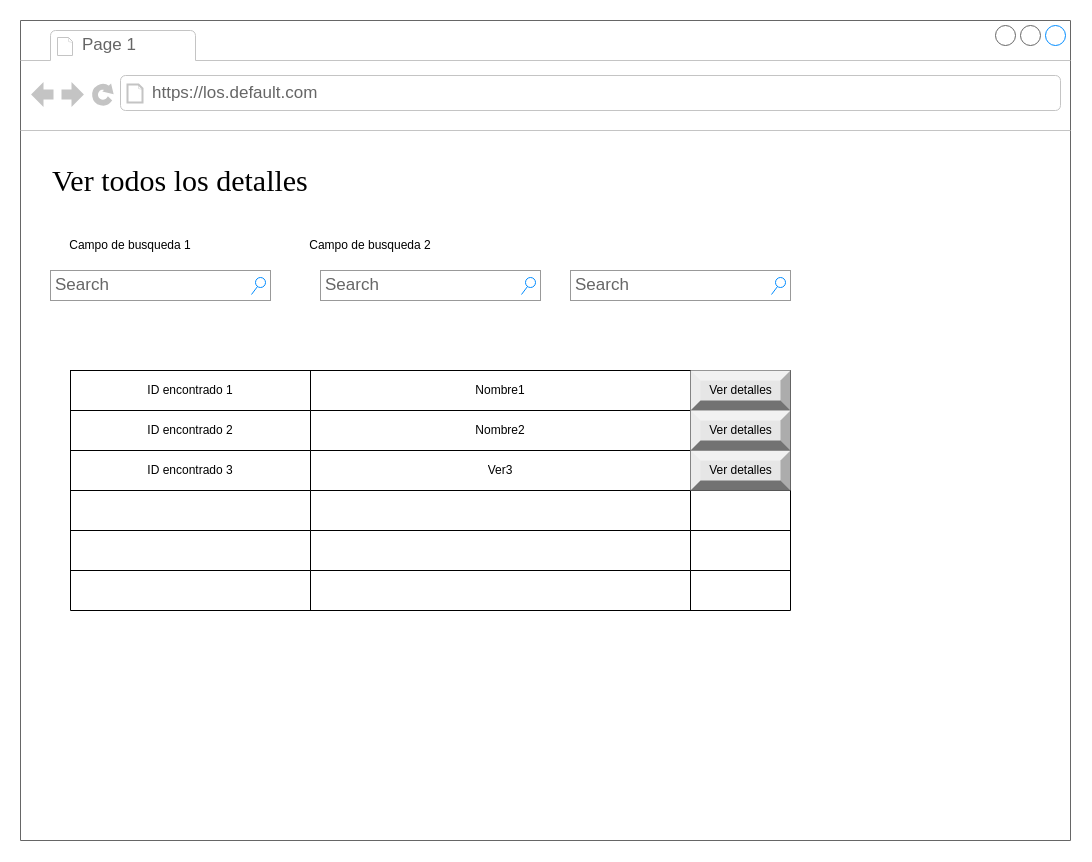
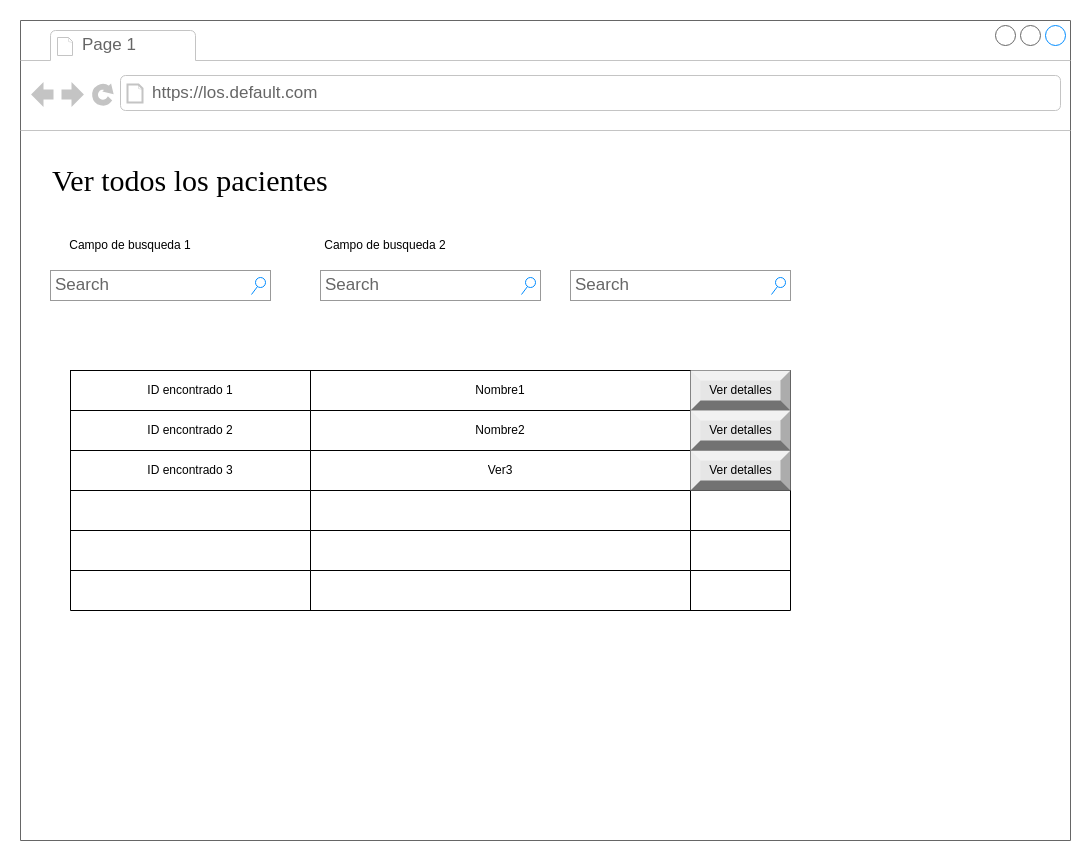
  <mxCell id="0" />
  <mxCell id="1" parent="0" />
  <mxCell id="2" value="" style="strokeWidth=1;shadow=0;dashed=0;align=center;html=1;shape=mxgraph.mockup.containers.browserWindow;rSize=0;strokeColor=#666666;mainText=,;recursiveResize=0;rounded=0;labelBackgroundColor=none;fontFamily=Verdana;fontSize=12" parent="1" vertex="1"><mxGeometry x="20" y="20" width="1050" height="820" as="geometry" /></mxCell>
  <mxCell id="3" value="Page 1" style="strokeWidth=1;shadow=0;dashed=0;align=center;html=1;shape=mxgraph.mockup.containers.anchor;fontSize=17;fontColor=#666666;align=left;" parent="2" vertex="1"><mxGeometry x="60" y="12" width="110" height="26" as="geometry" /></mxCell>
  <mxCell id="4" value="https://los.default.com" style="strokeWidth=1;shadow=0;dashed=0;align=center;html=1;shape=mxgraph.mockup.containers.anchor;rSize=0;fontSize=17;fontColor=#666666;align=left;" parent="2" vertex="1"><mxGeometry x="130" y="60" width="250" height="26" as="geometry" /></mxCell>
- <mxCell id="5" value="Ver todos los detalles" style="text;html=1;points=[];align=left;verticalAlign=top;spacingTop=-4;fontSize=30;fontFamily=Verdana" parent="2" vertex="1"><mxGeometry x="30" y="140" width="340" height="50" as="geometry" /></mxCell>
+ <mxCell id="5" value="Ver todos los pacientes" style="text;html=1;points=[];align=left;verticalAlign=top;spacingTop=-4;fontSize=30;fontFamily=Verdana" parent="2" vertex="1"><mxGeometry x="30" y="140" width="340" height="50" as="geometry" /></mxCell>
  <mxCell id="6" value="Search" style="strokeWidth=1;shadow=0;dashed=0;align=center;html=1;shape=mxgraph.mockup.forms.searchBox;strokeColor=#999999;mainText=;strokeColor2=#008cff;fontColor=#666666;fontSize=17;align=left;spacingLeft=3;rounded=0;labelBackgroundColor=none;" parent="2" vertex="1"><mxGeometry x="30" y="250" width="220" height="30" as="geometry" /></mxCell>
  <mxCell id="7" value="Campo de busqueda 1" style="text;html=1;strokeColor=none;fillColor=none;align=center;verticalAlign=middle;whiteSpace=wrap;rounded=0;" parent="2" vertex="1"><mxGeometry x="45" y="210" width="130" height="30" as="geometry" /></mxCell>
  <mxCell id="8" value="Search" style="strokeWidth=1;shadow=0;dashed=0;align=center;html=1;shape=mxgraph.mockup.forms.searchBox;strokeColor=#999999;mainText=;strokeColor2=#008cff;fontColor=#666666;fontSize=17;align=left;spacingLeft=3;rounded=0;labelBackgroundColor=none;" parent="2" vertex="1"><mxGeometry x="300" y="250" width="220" height="30" as="geometry" /></mxCell>
  <mxCell id="9" value="Search" style="strokeWidth=1;shadow=0;dashed=0;align=center;html=1;shape=mxgraph.mockup.forms.searchBox;strokeColor=#999999;mainText=;strokeColor2=#008cff;fontColor=#666666;fontSize=17;align=left;spacingLeft=3;rounded=0;labelBackgroundColor=none;" parent="2" vertex="1"><mxGeometry x="550" y="250" width="220" height="30" as="geometry" /></mxCell>
  <mxCell id="10" value="" style="shape=table;html=1;whiteSpace=wrap;startSize=0;container=1;collapsible=0;childLayout=tableLayout;" parent="2" vertex="1"><mxGeometry x="50" y="350" width="720" height="240" as="geometry" /></mxCell>
  <mxCell id="11" value="" style="shape=tableRow;horizontal=0;startSize=0;swimlaneHead=0;swimlaneBody=0;top=0;left=0;bottom=0;right=0;collapsible=0;dropTarget=0;fillColor=none;points=[[0,0.5],[1,0.5]];portConstraint=eastwest;" parent="10" vertex="1"><mxGeometry width="720" height="40" as="geometry" /></mxCell>
  <mxCell id="12" value="ID encontrado 1" style="shape=partialRectangle;html=1;whiteSpace=wrap;connectable=0;fillColor=none;top=0;left=0;bottom=0;right=0;overflow=hidden;" parent="11" vertex="1"><mxGeometry width="240" height="40" as="geometry"><mxRectangle width="240" height="40" as="alternateBounds" /></mxGeometry></mxCell>
  <mxCell id="13" value="Nombre1" style="shape=partialRectangle;html=1;whiteSpace=wrap;connectable=0;fillColor=none;top=0;left=0;bottom=0;right=0;overflow=hidden;" parent="11" vertex="1"><mxGeometry x="240" width="380" height="40" as="geometry"><mxRectangle width="380" height="40" as="alternateBounds" /></mxGeometry></mxCell>
  <mxCell id="14" value="" style="shape=partialRectangle;html=1;whiteSpace=wrap;connectable=0;fillColor=none;top=0;left=0;bottom=0;right=0;overflow=hidden;" parent="11" vertex="1"><mxGeometry x="620" width="100" height="40" as="geometry"><mxRectangle width="100" height="40" as="alternateBounds" /></mxGeometry></mxCell>
  <mxCell id="15" value="" style="shape=tableRow;horizontal=0;startSize=0;swimlaneHead=0;swimlaneBody=0;top=0;left=0;bottom=0;right=0;collapsible=0;dropTarget=0;fillColor=none;points=[[0,0.5],[1,0.5]];portConstraint=eastwest;" parent="10" vertex="1"><mxGeometry y="40" width="720" height="40" as="geometry" /></mxCell>
  <mxCell id="16" value="ID encontrado 2" style="shape=partialRectangle;html=1;whiteSpace=wrap;connectable=0;fillColor=none;top=0;left=0;bottom=0;right=0;overflow=hidden;" parent="15" vertex="1"><mxGeometry width="240" height="40" as="geometry"><mxRectangle width="240" height="40" as="alternateBounds" /></mxGeometry></mxCell>
  <mxCell id="17" value="Nombre2" style="shape=partialRectangle;html=1;whiteSpace=wrap;connectable=0;fillColor=none;top=0;left=0;bottom=0;right=0;overflow=hidden;" parent="15" vertex="1"><mxGeometry x="240" width="380" height="40" as="geometry"><mxRectangle width="380" height="40" as="alternateBounds" /></mxGeometry></mxCell>
  <mxCell id="18" value="" style="shape=partialRectangle;html=1;whiteSpace=wrap;connectable=0;fillColor=none;top=0;left=0;bottom=0;right=0;overflow=hidden;" parent="15" vertex="1"><mxGeometry x="620" width="100" height="40" as="geometry"><mxRectangle width="100" height="40" as="alternateBounds" /></mxGeometry></mxCell>
  <mxCell id="19" style="shape=tableRow;horizontal=0;startSize=0;swimlaneHead=0;swimlaneBody=0;top=0;left=0;bottom=0;right=0;collapsible=0;dropTarget=0;fillColor=none;points=[[0,0.5],[1,0.5]];portConstraint=eastwest;" parent="10" vertex="1"><mxGeometry y="80" width="720" height="40" as="geometry" /></mxCell>
  <mxCell id="20" value="&lt;span&gt;ID encontrado 3&lt;/span&gt;" style="shape=partialRectangle;html=1;whiteSpace=wrap;connectable=0;fillColor=none;top=0;left=0;bottom=0;right=0;overflow=hidden;" parent="19" vertex="1"><mxGeometry width="240" height="40" as="geometry"><mxRectangle width="240" height="40" as="alternateBounds" /></mxGeometry></mxCell>
  <mxCell id="21" value="Ver3" style="shape=partialRectangle;html=1;whiteSpace=wrap;connectable=0;fillColor=none;top=0;left=0;bottom=0;right=0;overflow=hidden;" parent="19" vertex="1"><mxGeometry x="240" width="380" height="40" as="geometry"><mxRectangle width="380" height="40" as="alternateBounds" /></mxGeometry></mxCell>
  <mxCell id="22" style="shape=partialRectangle;html=1;whiteSpace=wrap;connectable=0;fillColor=none;top=0;left=0;bottom=0;right=0;overflow=hidden;" parent="19" vertex="1"><mxGeometry x="620" width="100" height="40" as="geometry"><mxRectangle width="100" height="40" as="alternateBounds" /></mxGeometry></mxCell>
  <mxCell id="23" style="shape=tableRow;horizontal=0;startSize=0;swimlaneHead=0;swimlaneBody=0;top=0;left=0;bottom=0;right=0;collapsible=0;dropTarget=0;fillColor=none;points=[[0,0.5],[1,0.5]];portConstraint=eastwest;" parent="10" vertex="1"><mxGeometry y="120" width="720" height="40" as="geometry" /></mxCell>
  <mxCell id="24" style="shape=partialRectangle;html=1;whiteSpace=wrap;connectable=0;fillColor=none;top=0;left=0;bottom=0;right=0;overflow=hidden;" parent="23" vertex="1"><mxGeometry width="240" height="40" as="geometry"><mxRectangle width="240" height="40" as="alternateBounds" /></mxGeometry></mxCell>
  <mxCell id="25" style="shape=partialRectangle;html=1;whiteSpace=wrap;connectable=0;fillColor=none;top=0;left=0;bottom=0;right=0;overflow=hidden;" parent="23" vertex="1"><mxGeometry x="240" width="380" height="40" as="geometry"><mxRectangle width="380" height="40" as="alternateBounds" /></mxGeometry></mxCell>
  <mxCell id="26" style="shape=partialRectangle;html=1;whiteSpace=wrap;connectable=0;fillColor=none;top=0;left=0;bottom=0;right=0;overflow=hidden;" parent="23" vertex="1"><mxGeometry x="620" width="100" height="40" as="geometry"><mxRectangle width="100" height="40" as="alternateBounds" /></mxGeometry></mxCell>
  <mxCell id="27" style="shape=tableRow;horizontal=0;startSize=0;swimlaneHead=0;swimlaneBody=0;top=0;left=0;bottom=0;right=0;collapsible=0;dropTarget=0;fillColor=none;points=[[0,0.5],[1,0.5]];portConstraint=eastwest;" parent="10" vertex="1"><mxGeometry y="160" width="720" height="40" as="geometry" /></mxCell>
  <mxCell id="28" style="shape=partialRectangle;html=1;whiteSpace=wrap;connectable=0;fillColor=none;top=0;left=0;bottom=0;right=0;overflow=hidden;" parent="27" vertex="1"><mxGeometry width="240" height="40" as="geometry"><mxRectangle width="240" height="40" as="alternateBounds" /></mxGeometry></mxCell>
  <mxCell id="29" style="shape=partialRectangle;html=1;whiteSpace=wrap;connectable=0;fillColor=none;top=0;left=0;bottom=0;right=0;overflow=hidden;" parent="27" vertex="1"><mxGeometry x="240" width="380" height="40" as="geometry"><mxRectangle width="380" height="40" as="alternateBounds" /></mxGeometry></mxCell>
  <mxCell id="30" style="shape=partialRectangle;html=1;whiteSpace=wrap;connectable=0;fillColor=none;top=0;left=0;bottom=0;right=0;overflow=hidden;" parent="27" vertex="1"><mxGeometry x="620" width="100" height="40" as="geometry"><mxRectangle width="100" height="40" as="alternateBounds" /></mxGeometry></mxCell>
  <mxCell id="31" value="" style="shape=tableRow;horizontal=0;startSize=0;swimlaneHead=0;swimlaneBody=0;top=0;left=0;bottom=0;right=0;collapsible=0;dropTarget=0;fillColor=none;points=[[0,0.5],[1,0.5]];portConstraint=eastwest;" parent="10" vertex="1"><mxGeometry y="200" width="720" height="40" as="geometry" /></mxCell>
  <mxCell id="32" value="" style="shape=partialRectangle;html=1;whiteSpace=wrap;connectable=0;fillColor=none;top=0;left=0;bottom=0;right=0;overflow=hidden;" parent="31" vertex="1"><mxGeometry width="240" height="40" as="geometry"><mxRectangle width="240" height="40" as="alternateBounds" /></mxGeometry></mxCell>
  <mxCell id="33" value="" style="shape=partialRectangle;html=1;whiteSpace=wrap;connectable=0;fillColor=none;top=0;left=0;bottom=0;right=0;overflow=hidden;" parent="31" vertex="1"><mxGeometry x="240" width="380" height="40" as="geometry"><mxRectangle width="380" height="40" as="alternateBounds" /></mxGeometry></mxCell>
  <mxCell id="34" value="" style="shape=partialRectangle;html=1;whiteSpace=wrap;connectable=0;fillColor=none;top=0;left=0;bottom=0;right=0;overflow=hidden;pointerEvents=1;" parent="31" vertex="1"><mxGeometry x="620" width="100" height="40" as="geometry"><mxRectangle width="100" height="40" as="alternateBounds" /></mxGeometry></mxCell>
  <mxCell id="35" value="Ver detalles" style="labelPosition=center;verticalLabelPosition=middle;align=center;html=1;shape=mxgraph.basic.shaded_button;dx=10;fillColor=#E6E6E6;strokeColor=none;" parent="2" vertex="1"><mxGeometry x="670" y="350" width="100" height="40" as="geometry" /></mxCell>
  <mxCell id="36" value="Ver detalles" style="labelPosition=center;verticalLabelPosition=middle;align=center;html=1;shape=mxgraph.basic.shaded_button;dx=10;fillColor=#E6E6E6;strokeColor=none;" parent="2" vertex="1"><mxGeometry x="670" y="430" width="100" height="40" as="geometry" /></mxCell>
  <mxCell id="37" value="Ver detalles" style="labelPosition=center;verticalLabelPosition=middle;align=center;html=1;shape=mxgraph.basic.shaded_button;dx=10;fillColor=#E6E6E6;strokeColor=none;" parent="2" vertex="1"><mxGeometry x="670" y="390" width="100" height="40" as="geometry" /></mxCell>
- <mxCell id="38" value="Campo de busqueda 2" style="text;html=1;strokeColor=none;fillColor=none;align=center;verticalAlign=middle;whiteSpace=wrap;rounded=0;" parent="2" vertex="1"><mxGeometry x="285" y="210" width="130" height="30" as="geometry" /></mxCell>
+ <mxCell id="38" value="Campo de busqueda 2" style="text;html=1;strokeColor=none;fillColor=none;align=center;verticalAlign=middle;whiteSpace=wrap;rounded=0;" parent="2" vertex="1"><mxGeometry x="300" y="210" width="130" height="30" as="geometry" /></mxCell>
